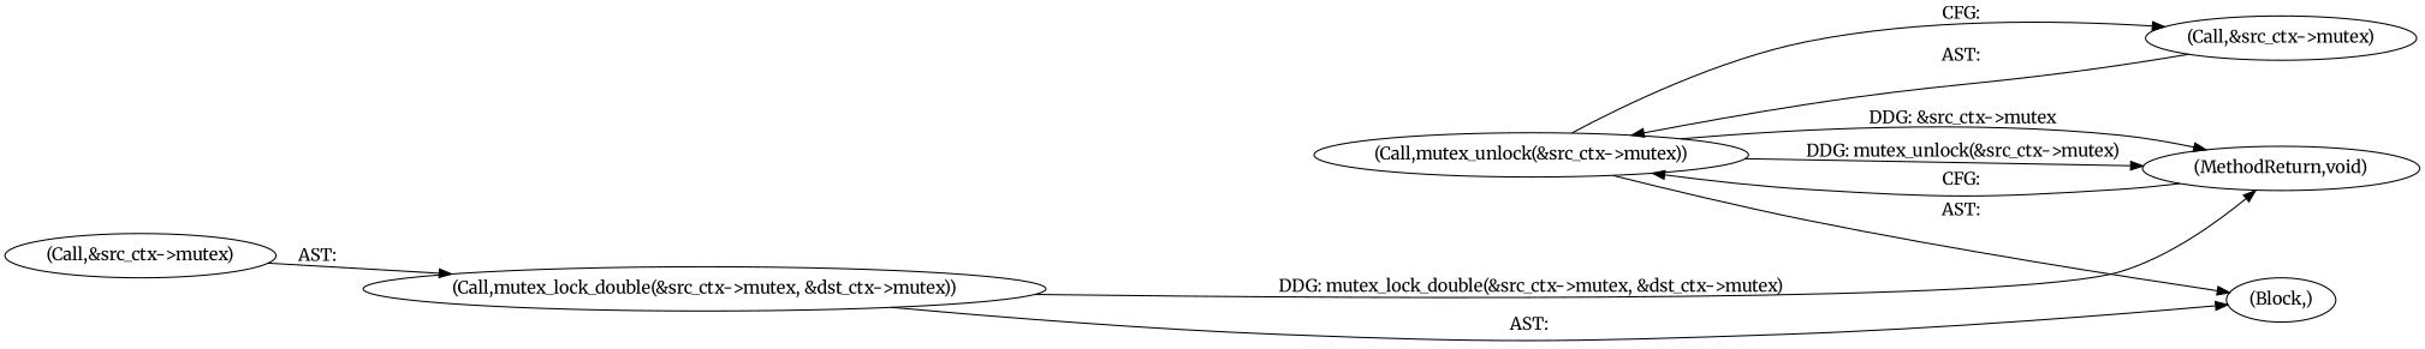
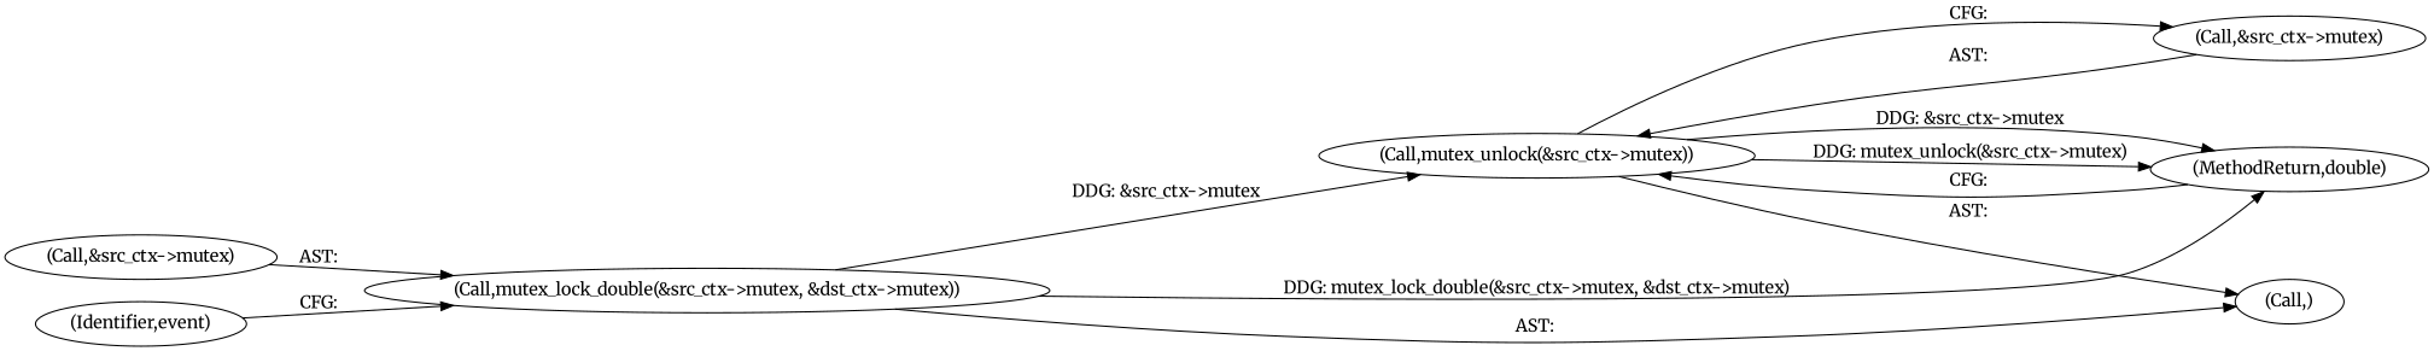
  digraph {
    fontname=Merriweather
    rankdir=LR
    node [fontname=Merriweather]
    edge [fontname=Merriweather]
    n1 [label="(Call,mutex_unlock(&src_ctx->mutex))"]
    n2 [label="(Call,&src_ctx->mutex)"]
-   n3 [label="(MethodReturn,void)"]
-   n4 [label="(Block,)"]
+   n3 [label="(MethodReturn,double)"]
+   n4 [label="(Call,)"]
    n5 [label="(Call,mutex_lock_double(&src_ctx->mutex, &dst_ctx->mutex))"]
    n6 [label="(Call,&src_ctx->mutex)"]
+   n7 [label="(Identifier,event)"]
    n1 -> n2 [label="CFG: "]
    n1 -> n3 [label="DDG: &src_ctx->mutex"]
    n1 -> n3 [label="DDG: mutex_unlock(&src_ctx->mutex)"]
    n1 -> n4 [label="AST: "]
    n2 -> n1 [label="AST: "]
    n3 -> n1 [label="CFG: "]
+   n5 -> n1 [label="DDG: &src_ctx->mutex"]
    n5 -> n3 [label="DDG: mutex_lock_double(&src_ctx->mutex, &dst_ctx->mutex)"]
    n5 -> n4 [label="AST: "]
    n6 -> n5 [label="AST: "]
+   n7 -> n5 [label="CFG: "]
  }
